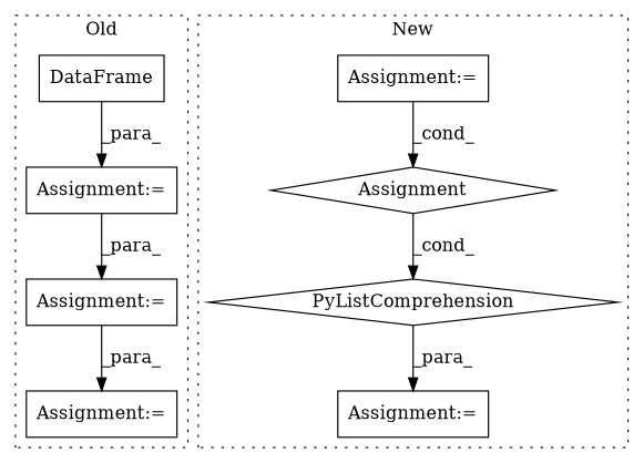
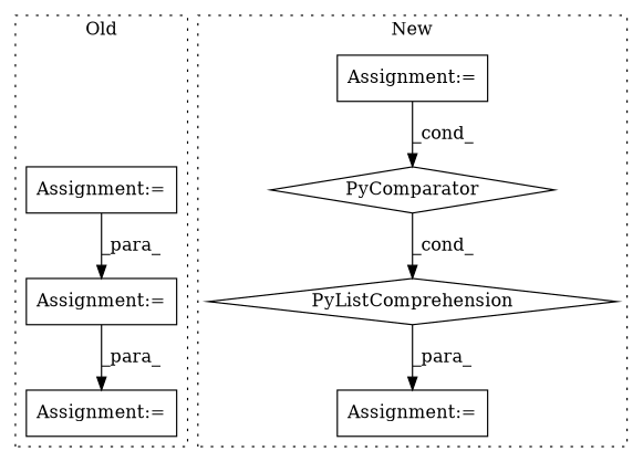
  digraph {
    node [a=7 l=1 s=2686 shape=box]
-   n1 [a=32 l="10,1" label=DataFrame s="2590,2606"]
    n2 [label="Assignment:=" s=2631]
    n3 [label="Assignment:=" s=2860]
    n4 [label="Assignment:=" s=2582]
-   n5 [a=113 l=29 label=Assignment shape=diamond]
+   n5 [a=113 l=29 label=PyComparator shape=diamond]
    n6 [l=29 label="Assignment:="]
    n7 [a=109 l=128 label=PyListComprehension s=2595 shape=diamond]
    n8 [label="Assignment:=" s=2557]
    subgraph cluster_1 {
      label=Old
      style=dotted
-     n1
      n2
      n3
      n4
    }
    subgraph cluster_2 {
      label=New
      style=dotted
      n5
      n6
      n7
      n8
    }
-   n1 -> n4 [label=_para_]
    n2 -> n3 [label=_para_]
    n4 -> n2 [label=_para_]
    n5 -> n7 [label=_cond_]
    n6 -> n5 [label=_cond_]
    n7 -> n8 [label=_para_]
  }
